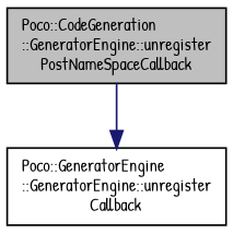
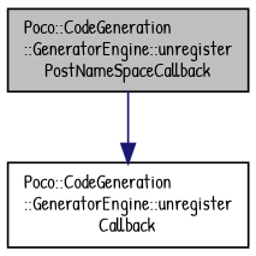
  digraph {
    rankdir=TB
    fontname="Patrick Hand"
    node [color=black fontname="Patrick Hand" fontsize=10 shape=record style=filled]
    n1 [fillcolor=grey75 fontcolor=black height=0.2 label="Poco::CodeGeneration\l::GeneratorEngine::unregister\lPostNameSpaceCallback" width=0.4]
-   n2 [fillcolor=white height=0.2 label="Poco::GeneratorEngine\l::GeneratorEngine::unregister\lCallback" width=0.4]
+   n2 [fillcolor=white height=0.2 label="Poco::CodeGeneration\l::GeneratorEngine::unregister\lCallback" width=0.4]
    n1 -> n2 [color=midnightblue fontname="Patrick Hand" fontsize=10 labelfontname=Helvetica labelfontsize=10 style=solid]
  }
